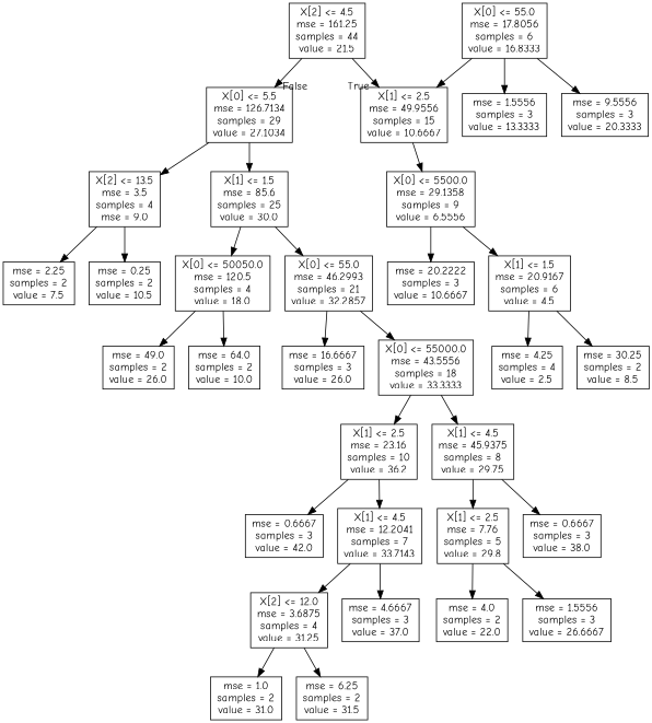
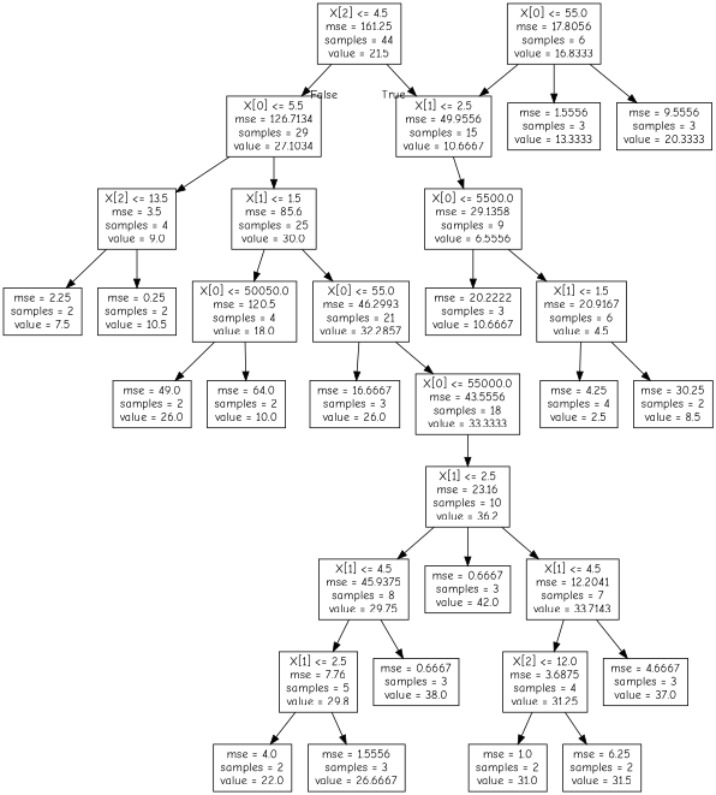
  digraph {
    fontname="Comic Neue"
    node [fontname="Comic Neue" shape=box]
    edge [fontname="Comic Neue"]
    n1 [label="X[2] <= 4.5\nmse = 161.25\nsamples = 44\nvalue = 21.5"]
    n2 [label="X[1] <= 2.5\nmse = 49.9556\nsamples = 15\nvalue = 10.6667"]
    n3 [label="X[0] <= 5.5\nmse = 126.7134\nsamples = 29\nvalue = 27.1034"]
    n4 [label="X[0] <= 5500.0\nmse = 29.1358\nsamples = 9\nvalue = 6.5556"]
-   n5 [label="X[2] <= 13.5\nmse = 3.5\nsamples = 4\nmse = 9.0"]
+   n5 [label="X[2] <= 13.5\nmse = 3.5\nsamples = 4\nvalue = 9.0"]
    n6 [label="X[1] <= 1.5\nmse = 85.6\nsamples = 25\nvalue = 30.0"]
    n7 [label="mse = 20.2222\nsamples = 3\nvalue = 10.6667"]
    n8 [label="X[1] <= 1.5\nmse = 20.9167\nsamples = 6\nvalue = 4.5"]
    n9 [label="X[0] <= 55.0\nmse = 17.8056\nsamples = 6\nvalue = 16.8333"]
    n10 [label="mse = 1.5556\nsamples = 3\nvalue = 13.3333"]
    n11 [label="mse = 9.5556\nsamples = 3\nvalue = 20.3333"]
    n12 [label="mse = 4.25\nsamples = 4\nvalue = 2.5"]
    n13 [label="mse = 30.25\nsamples = 2\nvalue = 8.5"]
    n14 [label="mse = 2.25\nsamples = 2\nvalue = 7.5"]
    n15 [label="mse = 0.25\nsamples = 2\nvalue = 10.5"]
    n16 [label="X[0] <= 50050.0\nmse = 120.5\nsamples = 4\nvalue = 18.0"]
    n17 [label="X[0] <= 55.0\nmse = 46.2993\nsamples = 21\nvalue = 32.2857"]
    n18 [label="mse = 49.0\nsamples = 2\nvalue = 26.0"]
    n19 [label="mse = 64.0\nsamples = 2\nvalue = 10.0"]
    n20 [label="mse = 16.6667\nsamples = 3\nvalue = 26.0"]
    n21 [label="X[0] <= 55000.0\nmse = 43.5556\nsamples = 18\nvalue = 33.3333"]
    n22 [label="X[1] <= 2.5\nmse = 23.16\nsamples = 10\nvalue = 36.2"]
    n23 [label="X[1] <= 4.5\nmse = 45.9375\nsamples = 8\nvalue = 29.75"]
    n24 [label="mse = 0.6667\nsamples = 3\nvalue = 42.0"]
    n25 [label="X[1] <= 4.5\nmse = 12.2041\nsamples = 7\nvalue = 33.7143"]
    n26 [label="X[1] <= 2.5\nmse = 7.76\nsamples = 5\nvalue = 29.8"]
    n27 [label="mse = 0.6667\nsamples = 3\nvalue = 38.0"]
    n28 [label="X[2] <= 12.0\nmse = 3.6875\nsamples = 4\nvalue = 31.25"]
    n29 [label="mse = 4.6667\nsamples = 3\nvalue = 37.0"]
    n30 [label="mse = 1.0\nsamples = 2\nvalue = 31.0"]
    n31 [label="mse = 6.25\nsamples = 2\nvalue = 31.5"]
    n32 [label="mse = 4.0\nsamples = 2\nvalue = 22.0"]
    n33 [label="mse = 1.5556\nsamples = 3\nvalue = 26.6667"]
    n1 -> n2 [headlabel=True labelangle=45 labeldistance=2.5]
    n1 -> n3 [headlabel=False labelangle=-45 labeldistance=2.5]
    n2 -> n4
    n3 -> n5
    n3 -> n6
    n4 -> n7
    n4 -> n8
    n5 -> n14
    n5 -> n15
    n6 -> n16
    n6 -> n17
    n8 -> n12
    n8 -> n13
    n9 -> n2
    n9 -> n10
    n9 -> n11
    n16 -> n18
    n16 -> n19
    n17 -> n20
    n17 -> n21
    n21 -> n22
-   n21 -> n23
+   n22 -> n23
    n22 -> n24
    n22 -> n25
    n23 -> n26
    n23 -> n27
    n25 -> n28
    n25 -> n29
    n26 -> n32
    n26 -> n33
    n28 -> n30
    n28 -> n31
  }
